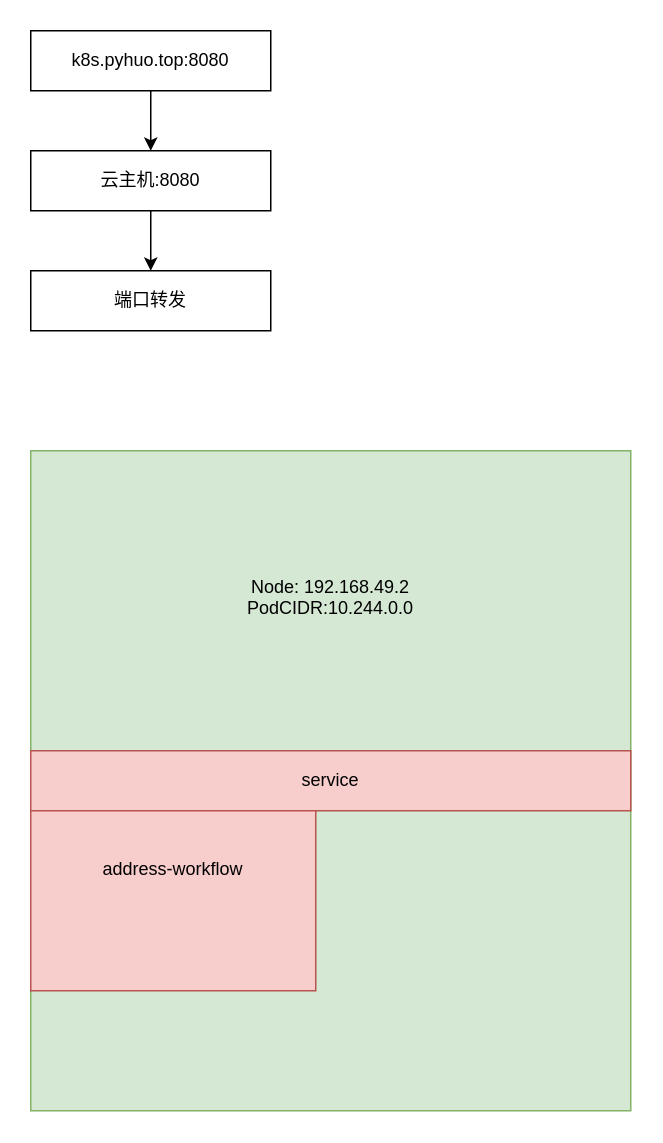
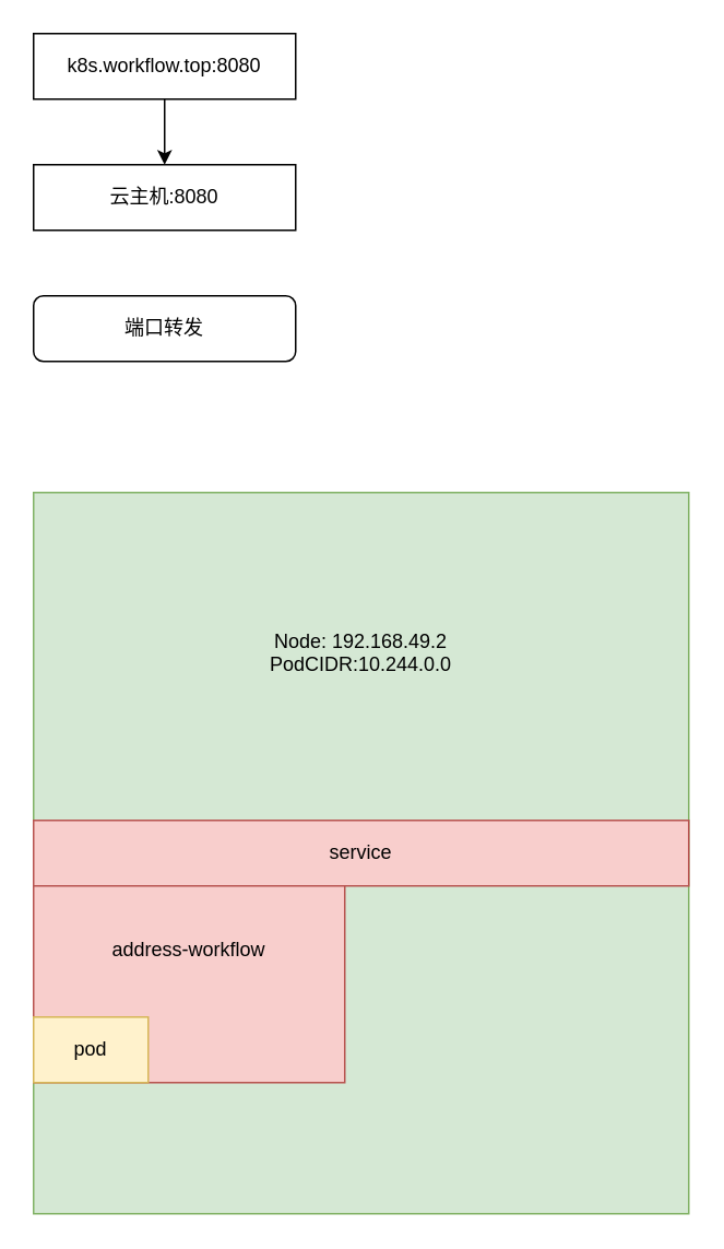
  <mxCell id="0" />
  <mxCell id="1" parent="0" />
  <mxCell id="2" value="Node:&amp;nbsp;192.168.49.2&lt;br&gt;PodCIDR:10.244.0.0&lt;br&gt;&lt;br&gt;&lt;br&gt;&lt;br&gt;&lt;br&gt;&lt;br&gt;&lt;br&gt;&lt;br&gt;&lt;br&gt;&lt;br&gt;&lt;br&gt;&lt;br&gt;&lt;br&gt;&lt;br&gt;&lt;br&gt;&lt;br&gt;&lt;br&gt;&lt;br&gt;" style="rounded=0;whiteSpace=wrap;html=1;fillColor=#d5e8d4;strokeColor=#82b366;" parent="1" vertex="1"><mxGeometry x="20" y="300" width="400" height="440" as="geometry" /></mxCell>
  <mxCell id="3" style="edgeStyle=orthogonalEdgeStyle;rounded=0;orthogonalLoop=1;jettySize=auto;html=1;exitX=0.5;exitY=1;exitDx=0;exitDy=0;entryX=0.5;entryY=0;entryDx=0;entryDy=0;" parent="1" source="4" target="6" edge="1"><mxGeometry relative="1" as="geometry" /></mxCell>
- <mxCell id="4" value="k8s.pyhuo.top:8080" style="rounded=0;whiteSpace=wrap;html=1;" parent="1" vertex="1"><mxGeometry x="20" y="20" width="160" height="40" as="geometry" /></mxCell>
- <mxCell id="5" style="edgeStyle=orthogonalEdgeStyle;rounded=0;orthogonalLoop=1;jettySize=auto;html=1;exitX=0.5;exitY=1;exitDx=0;exitDy=0;entryX=0.5;entryY=0;entryDx=0;entryDy=0;" parent="1" source="6" target="7" edge="1"><mxGeometry relative="1" as="geometry" /></mxCell>
+ <mxCell id="4" value="k8s.workflow.top:8080" style="rounded=0;whiteSpace=wrap;html=1;" parent="1" vertex="1"><mxGeometry x="20" y="20" width="160" height="40" as="geometry" /></mxCell>
  <mxCell id="6" value="云主机:8080" style="rounded=0;whiteSpace=wrap;html=1;" parent="1" vertex="1"><mxGeometry x="20" y="100" width="160" height="40" as="geometry" /></mxCell>
- <mxCell id="7" value="端口转发" style="rounded=0;whiteSpace=wrap;html=1;" parent="1" vertex="1"><mxGeometry x="20" y="180" width="160" height="40" as="geometry" /></mxCell>
+ <mxCell id="7" value="端口转发" style="whiteSpace=wrap;html=1;rounded=1;" parent="1" vertex="1"><mxGeometry x="20" y="180" width="160" height="40" as="geometry" /></mxCell>
  <mxCell id="8" value="service" style="rounded=0;whiteSpace=wrap;html=1;fillColor=#f8cecc;strokeColor=#b85450;" parent="1" vertex="1"><mxGeometry x="20" y="500" width="400" height="40" as="geometry" /></mxCell>
  <mxCell id="9" value="address-workflow&lt;br&gt;&lt;br&gt;&lt;br&gt;&lt;br&gt;" style="rounded=0;whiteSpace=wrap;html=1;fillColor=#f8cecc;strokeColor=#b85450;" parent="1" vertex="1"><mxGeometry x="20" y="540" width="190" height="120" as="geometry" /></mxCell>
+ <mxCell id="10" value="pod" style="rounded=0;whiteSpace=wrap;html=1;fillColor=#fff2cc;strokeColor=#d6b656;" parent="1" vertex="1"><mxGeometry x="20" y="620" width="70" height="40" as="geometry" /></mxCell>
